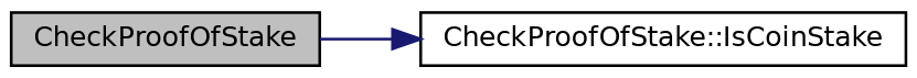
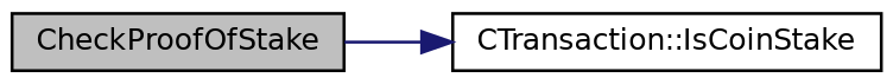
  digraph {
    rankdir=LR
    node [color=black fontname=Helvetica fontsize=10 shape=record style=filled]
    n1 [fillcolor=grey75 fontcolor=black height=0.2 label=CheckProofOfStake width=0.4]
-   n2 [fillcolor=white height=0.2 label="CheckProofOfStake::IsCoinStake" width=0.4]
+   n2 [fillcolor=white height=0.2 label="CTransaction::IsCoinStake" width=0.4]
    n1 -> n2 [color=midnightblue fontname=Helvetica fontsize=10 labelfontname=Helvetica labelfontsize=10 style=solid]
  }
